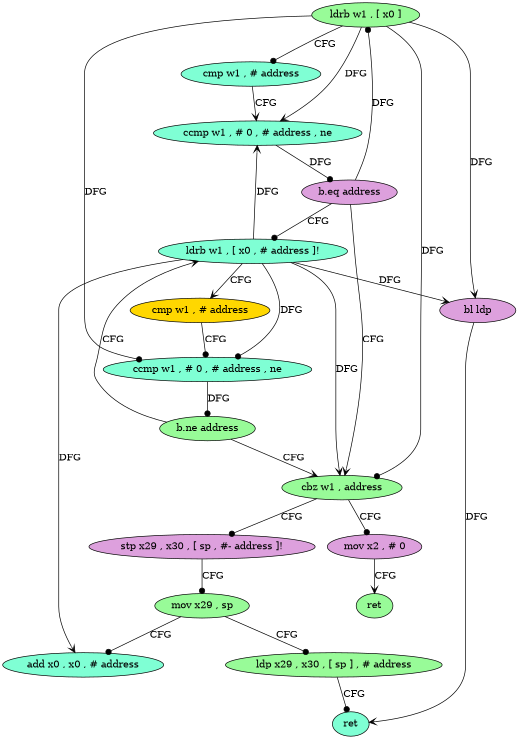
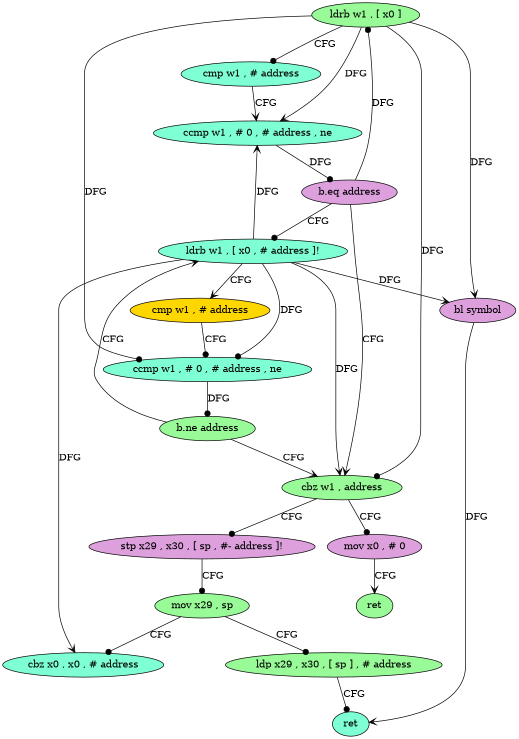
  digraph {
    node [fillcolor=palegreen style=filled]
    edge [arrowhead=dot]
    n1 [label="ldrb w1 , [ x0 ]"]
    n2 [fillcolor=aquamarine label="cmp w1 , # address"]
    n3 [fillcolor=aquamarine label="ccmp w1 , # 0 , # address , ne"]
    n4 [label="cbz w1 , address"]
    n5 [fillcolor=aquamarine label="ccmp w1 , # 0 , # address , ne"]
-   n6 [fillcolor=plum label="bl ldp"]
+   n6 [fillcolor=plum label="bl symbol"]
    n7 [fillcolor=plum label="b.eq address"]
-   n8 [fillcolor=plum label="mov x2 , # 0"]
+   n8 [fillcolor=plum label="mov x0 , # 0"]
    n9 [fillcolor=plum label="stp x29 , x30 , [ sp , #- address ]!"]
    n10 [label="b.ne address"]
    n11 [fillcolor=aquamarine label=ret]
    n12 [fillcolor=aquamarine label="ldrb w1 , [ x0 , # address ]!"]
    n13 [fillcolor=gold label="cmp w1 , # address"]
-   n14 [fillcolor=aquamarine label="add x0 , x0 , # address"]
+   n14 [fillcolor=aquamarine label="cbz x0 , x0 , # address"]
    n15 [label=ret]
    n16 [label="mov x29 , sp"]
    n17 [label="ldp x29 , x30 , [ sp ] , # address"]
    n1 -> n2 [label=CFG]
    n1 -> n3 [arrowhead=vee label=DFG]
    n1 -> n4 [label=DFG]
    n1 -> n5 [label=DFG]
    n1 -> n6 [arrowhead=vee label=DFG]
    n2 -> n3 [arrowhead=vee label=CFG]
    n3 -> n7 [label=DFG]
    n4 -> n8 [label=CFG]
    n4 -> n9 [label=CFG]
    n5 -> n10 [label=DFG]
    n6 -> n11 [arrowhead=vee label=DFG]
    n7 -> n1 [label=DFG]
    n7 -> n4 [arrowhead=vee label=CFG]
    n7 -> n12 [label=CFG]
    n8 -> n15 [arrowhead=vee label=CFG]
    n9 -> n16 [label=CFG]
    n10 -> n4 [arrowhead=vee label=CFG]
    n10 -> n12 [arrowhead=vee label=CFG]
    n12 -> n3 [arrowhead=vee label=DFG]
    n12 -> n4 [arrowhead=vee label=DFG]
    n12 -> n5 [label=DFG]
    n12 -> n6 [arrowhead=vee label=DFG]
    n12 -> n13 [arrowhead=vee label=CFG]
    n12 -> n14 [arrowhead=vee label=DFG]
    n13 -> n5 [label=CFG]
    n16 -> n14 [label=CFG]
    n16 -> n17 [label=CFG]
    n17 -> n11 [label=CFG]
  }
